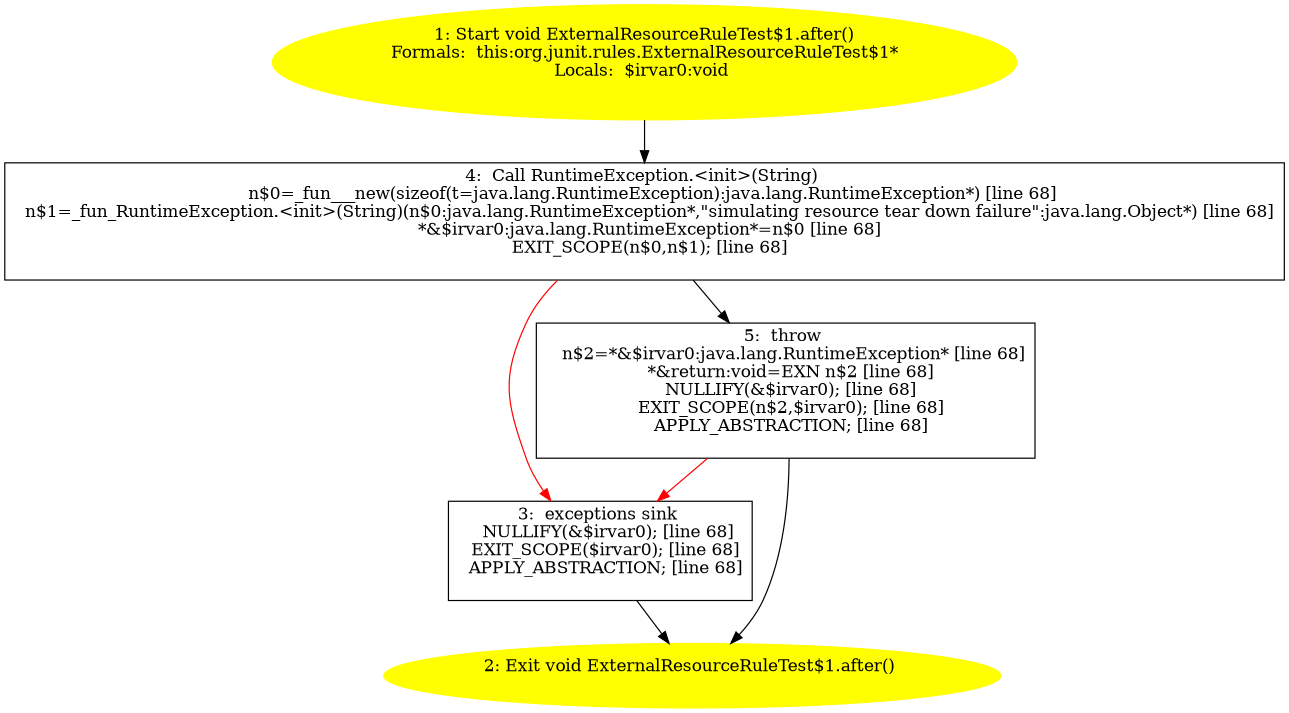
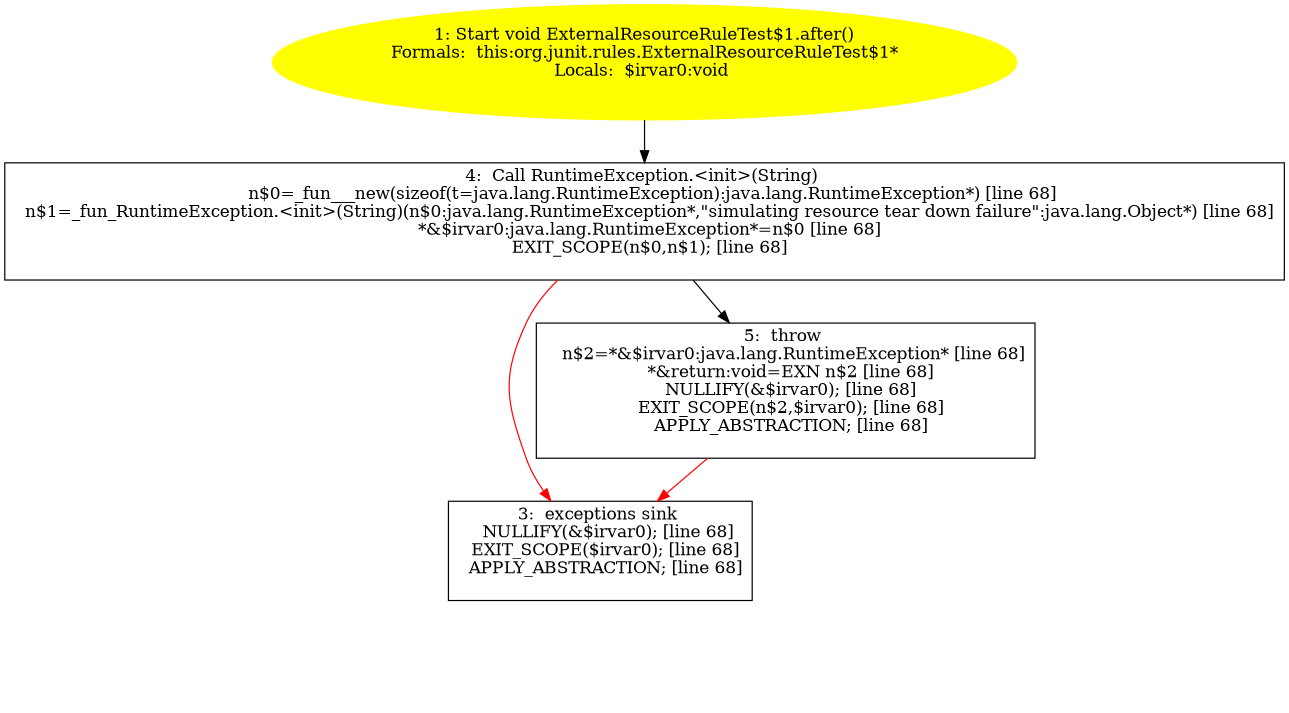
  digraph {
    node [shape=box]
    n1 [color=yellow label="1: Start void ExternalResourceRuleTest$1.after()\nFormals:  this:org.junit.rules.ExternalResourceRuleTest$1*\nLocals:  $irvar0:void \n  " style=filled shape=""]
    n2 [label="4:  Call RuntimeException.<init>(String) \n   n$0=_fun___new(sizeof(t=java.lang.RuntimeException):java.lang.RuntimeException*) [line 68]\n  n$1=_fun_RuntimeException.<init>(String)(n$0:java.lang.RuntimeException*,\"simulating resource tear down failure\":java.lang.Object*) [line 68]\n  *&$irvar0:java.lang.RuntimeException*=n$0 [line 68]\n  EXIT_SCOPE(n$0,n$1); [line 68]\n "]
    n3 [label="3:  exceptions sink \n   NULLIFY(&$irvar0); [line 68]\n  EXIT_SCOPE($irvar0); [line 68]\n  APPLY_ABSTRACTION; [line 68]\n "]
    n4 [label="5:  throw \n   n$2=*&$irvar0:java.lang.RuntimeException* [line 68]\n  *&return:void=EXN n$2 [line 68]\n  NULLIFY(&$irvar0); [line 68]\n  EXIT_SCOPE(n$2,$irvar0); [line 68]\n  APPLY_ABSTRACTION; [line 68]\n "]
-   n5 [color=yellow label="2: Exit void ExternalResourceRuleTest$1.after() \n  " style=filled shape=""]
    n1 -> n2
    n2 -> n3 [color=red]
    n2 -> n4
-   n3 -> n5
    n4 -> n3 [color=red]
-   n4 -> n5
  }
